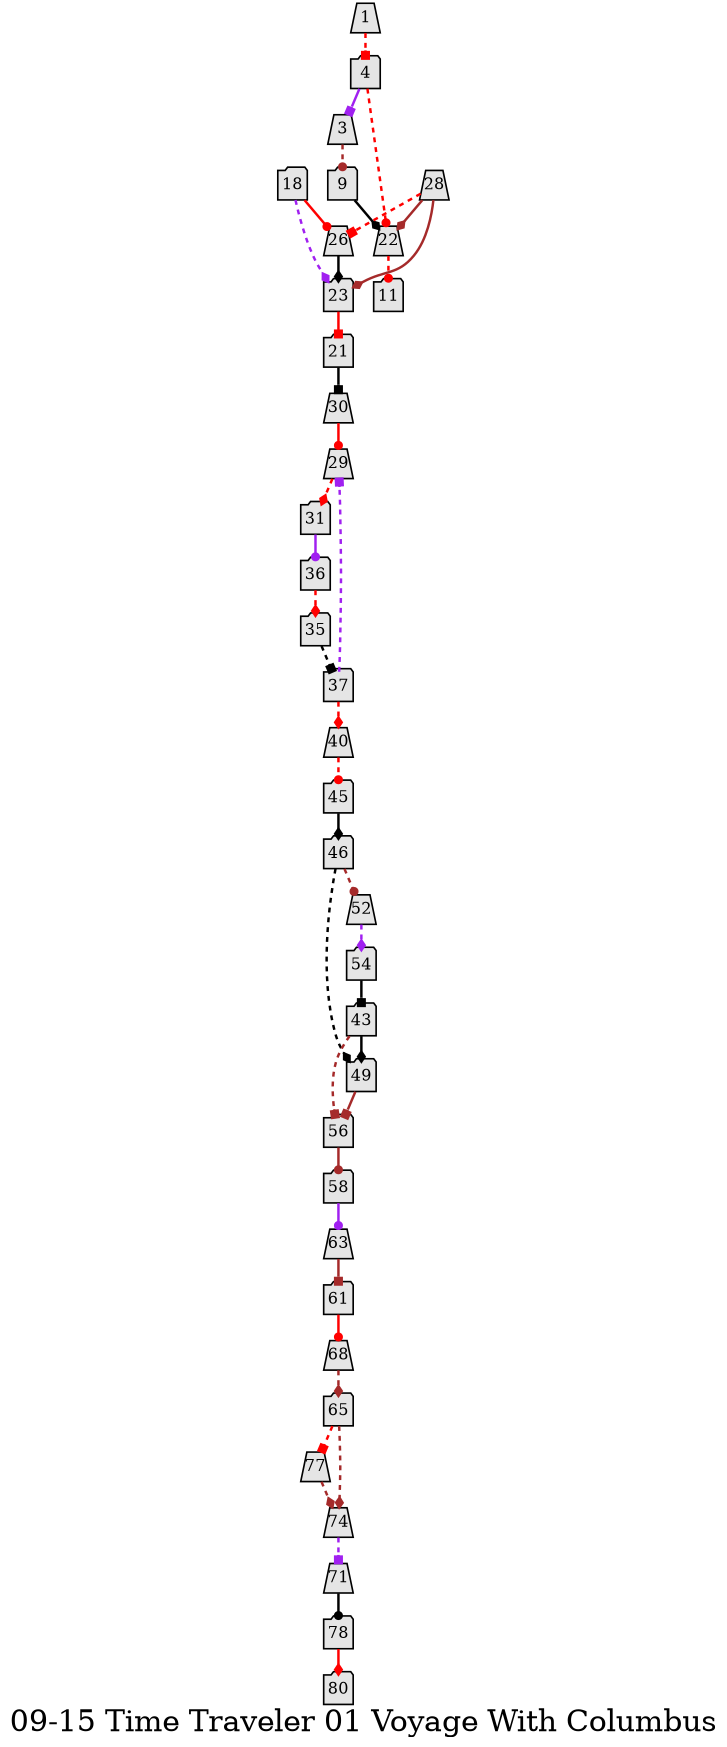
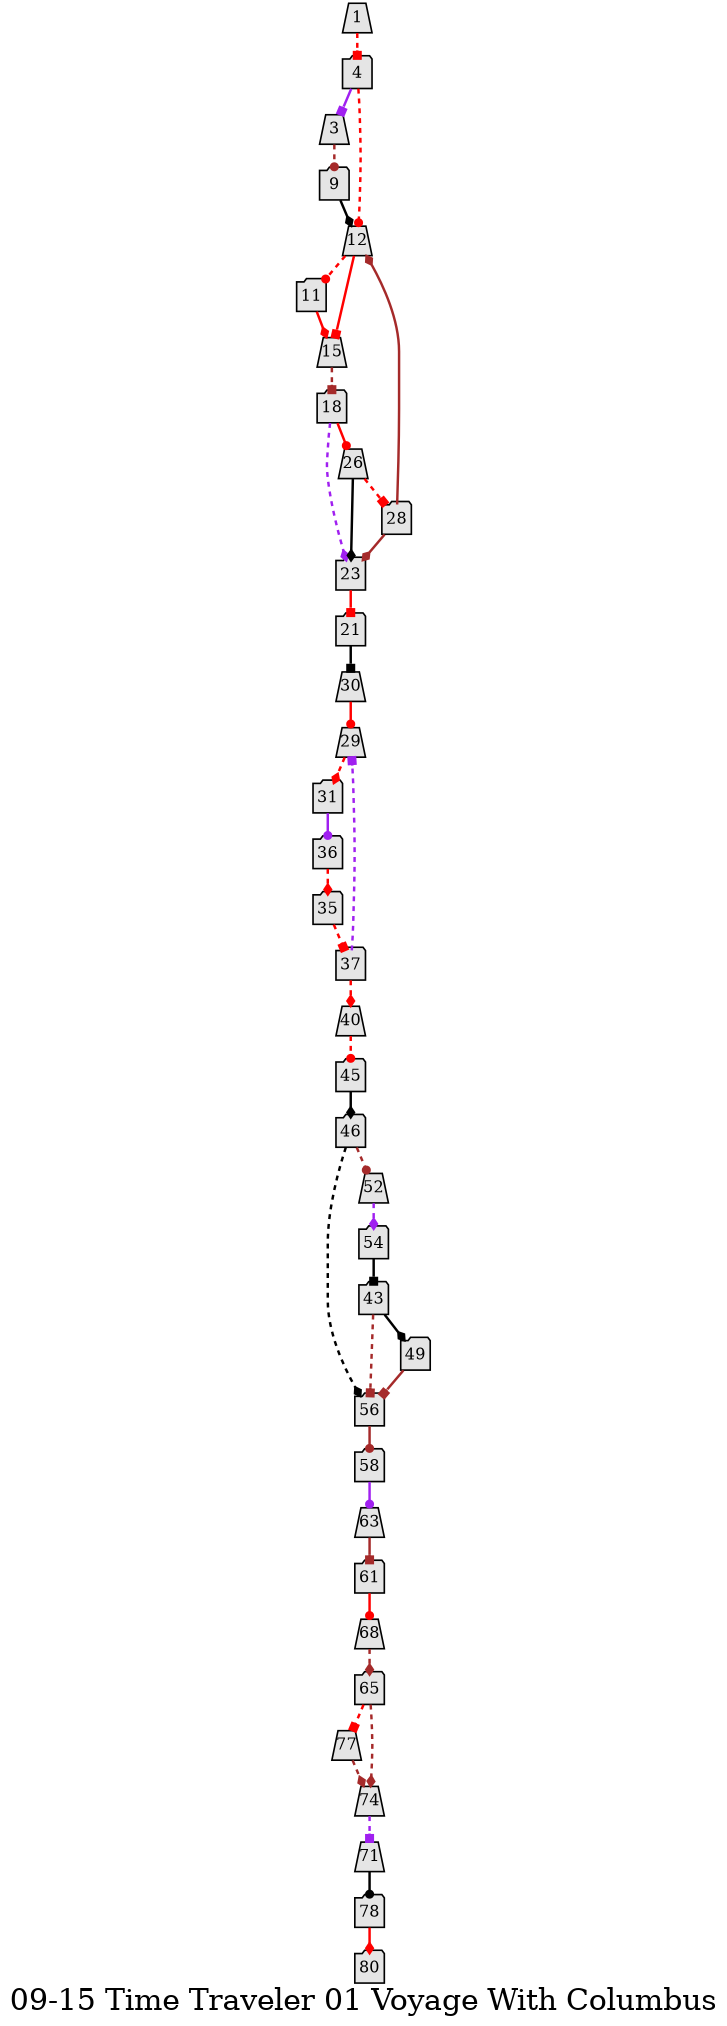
  digraph {
    fontsize=36
    label="09-15 Time Traveler 01 Voyage With Columbus"
    nodesep=0.35
    ordering=out
    rankdir=TB
    ranksep=0.45
    node [fillcolor=grey90 fixedsize=true fontsize=20 labelfloat=true margin="0,0" penwidth=2 regular=true shape=folder style=filled]
    edge [arrowhead=diamond color=red fontsize=12 labelfloat=true penwidth=3 style=dashed]
    1 [shape=trapezium]
    4
    3 [shape=trapezium]
-   12 [shape=trapezium label=22]
+   12 [shape=trapezium]
    9
    11
+   15 [shape=trapezium]
    18
    23
    26 [shape=trapezium]
    21
-   28 [shape=trapezium]
+   28
    30 [shape=trapezium]
    29 [shape=trapezium]
    31
    36
    37
    40 [shape=trapezium]
    35
    45
    46
    56
    52 [shape=trapezium]
    43
    49
    58
    63 [shape=trapezium]
    54
    61
    68 [shape=trapezium]
    65
    77 [shape=trapezium]
    74 [shape=trapezium]
    71 [shape=trapezium]
    78
    80
    1 -> 4 [arrowhead=box]
    4 -> 3 [arrowhead=box color=purple style=solid]
    4 -> 12 [arrowhead=dot]
    3 -> 9 [arrowhead=dot color=brown]
    12 -> 11 [arrowhead=dot]
+   12 -> 15 [arrowhead=box style=solid]
    9 -> 12 [color=black style=solid]
+   11 -> 15 [style=solid]
+   15 -> 18 [arrowhead=box color=brown]
    18 -> 23 [color=purple]
    18 -> 26 [arrowhead=dot style=solid]
    23 -> 21 [arrowhead=box style=solid]
    26 -> 23 [color=black style=solid]
-   28 -> 26 [arrowhead=box]
+   26 -> 28 [arrowhead=box]
    21 -> 30 [arrowhead=box color=black style=solid]
    28 -> 12 [color=brown style=solid]
    28 -> 23 [color=brown style=solid]
    30 -> 29 [arrowhead=dot style=solid]
    29 -> 31
    31 -> 36 [arrowhead=dot color=purple style=solid]
    36 -> 35
    37 -> 29 [arrowhead=box color=purple]
    37 -> 40
    40 -> 45 [arrowhead=dot]
-   35 -> 37 [arrowhead=box color=black]
+   35 -> 37 [arrowhead=box]
    45 -> 46 [color=black style=solid]
-   46 -> 49 [color=black]
+   46 -> 56 [color=black]
    46 -> 52 [arrowhead=dot color=brown]
    56 -> 58 [arrowhead=dot color=brown style=solid]
    52 -> 54 [color=purple]
    43 -> 56 [arrowhead=box color=brown]
    43 -> 49 [color=black style=solid]
    49 -> 56 [arrowhead=box color=brown style=solid]
    58 -> 63 [arrowhead=dot color=purple style=solid]
    63 -> 61 [arrowhead=box color=brown style=solid]
    54 -> 43 [arrowhead=box color=black style=solid]
    61 -> 68 [arrowhead=dot style=solid]
    68 -> 65 [color=brown]
    65 -> 77 [arrowhead=box]
    65 -> 74 [color=brown]
    77 -> 74 [color=brown]
    74 -> 71 [arrowhead=box color=purple]
    71 -> 78 [arrowhead=dot color=black style=solid]
    78 -> 80 [style=solid]
  }
